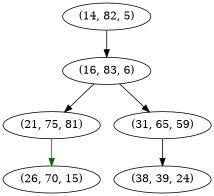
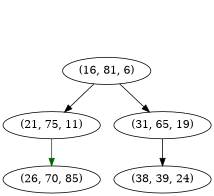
  digraph {
    edge [color=black]
-   "(14, 82, 5)"
-   "(16, 81, 6)" [label="(16, 83, 6)"]
-   "(21, 75, 11)" [label="(21, 75, 81)"]
-   "(31, 65, 19)" [label="(31, 65, 59)"]
-   "(26, 70, 15)"
+   "(16, 81, 6)"
+   "(21, 75, 11)"
+   "(31, 65, 19)"
+   "(26, 70, 15)" [label="(26, 70, 85)"]
    n6 [label="(38, 39, 24)"]
-   "(14, 82, 5)" -> "(16, 81, 6)"
    "(16, 81, 6)" -> "(21, 75, 11)"
    "(16, 81, 6)" -> "(31, 65, 19)"
    "(21, 75, 11)" -> "(26, 70, 15)" [color=darkgreen]
    "(31, 65, 19)" -> n6
  }
